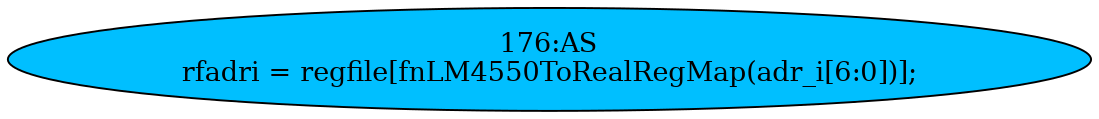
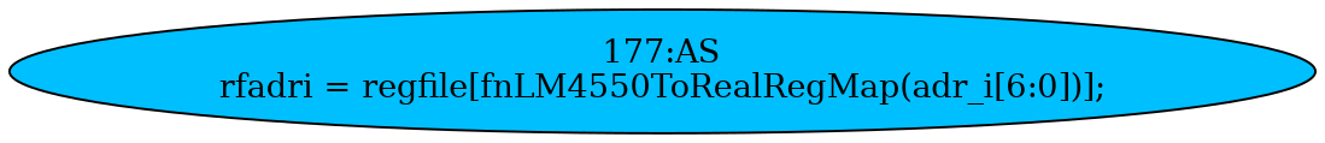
  strict digraph {
-   n1 [ast="<pyverilog.vparser.ast.Assign object at 0x7f8ba86ca6d0>" def_var="['rfadri']" fillcolor=deepskyblue label="176:AS\nrfadri = regfile[fnLM4550ToRealRegMap(adr_i[6:0])];" statements="[]" style=filled typ=Assign use_var="['regfile', 'fnLM4550ToRealRegMap', 'adr_i']"]
+   n1 [ast="<pyverilog.vparser.ast.Assign object at 0x7f8ba86ca6d0>" def_var="['rfadri']" fillcolor=deepskyblue label="177:AS\nrfadri = regfile[fnLM4550ToRealRegMap(adr_i[6:0])];" statements="[]" style=filled typ=Assign use_var="['regfile', 'fnLM4550ToRealRegMap', 'adr_i']"]
  }
